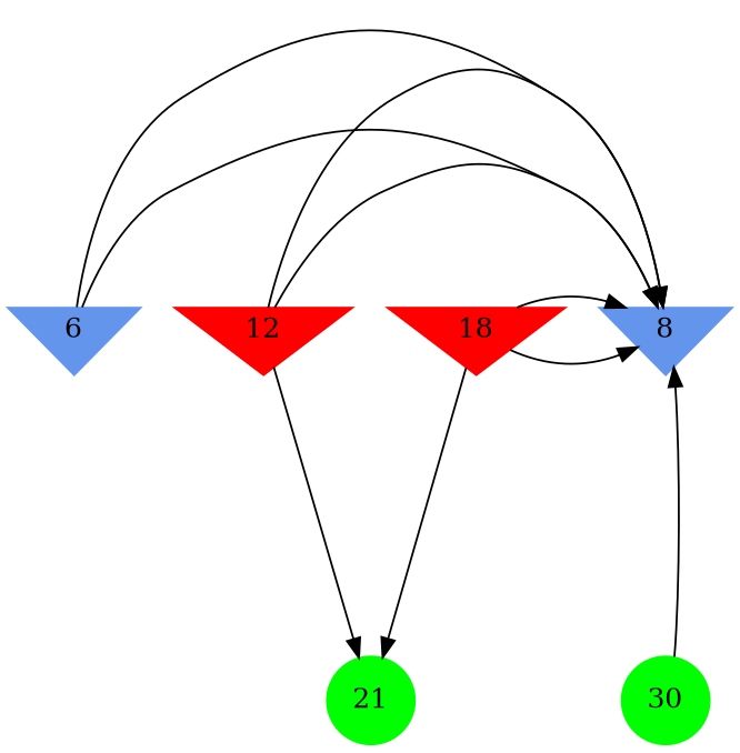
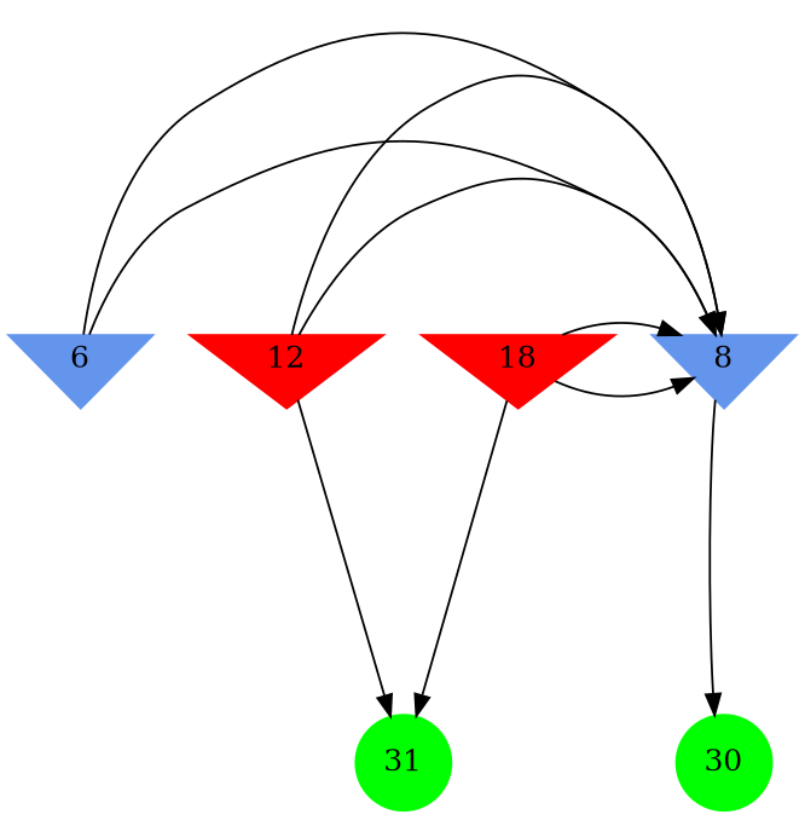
  digraph {
    ranksep=2.0
    node [color=cornflowerblue shape=invtriangle style=filled]
    6
    8
    12 [color=red]
    18 [color=red]
    30 [color=green shape=circle]
-   31 [color=green shape=circle label=21]
+   31 [color=green shape=circle]
    subgraph sub_1 {
      rank=same
      6
      8
      12
      18
    }
    subgraph sub_2 {
      rank=same
    }
    subgraph sub_3 {
      rank=same
      30
      31
    }
    6 -> 8
    6 -> 8
-   30 -> 8
+   8 -> 30
    12 -> 8
    12 -> 8
    12 -> 31
    18 -> 8
    18 -> 8
    18 -> 31
  }
